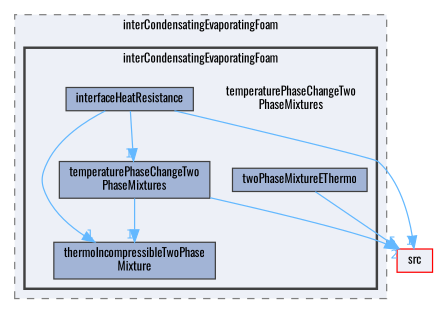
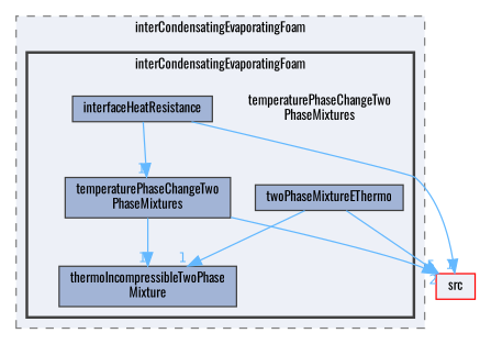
  digraph {
    compound=true
    fontname=Oswald
    node [fontname=Oswald fontsize=10 shape=box color=grey25 fillcolor="#a2b4d6" style=filled]
    edge [color=steelblue1 fontcolor=steelblue1 fontname=Oswald fontsize=10 headlabel=1 labeldistance=1.5 labelfontname=Helvetica labelfontsize=10]
    n1 [height=0.2 label="temperaturePhaseChangeTwo\lPhaseMixtures" shape=plaintext width=0.4 color="" fillcolor="" style=""]
    n2 [height=0.2 label=interfaceHeatResistance width=0.4]
    n3 [height=0.2 label="temperaturePhaseChangeTwo\lPhaseMixtures" width=0.4]
    n4 [height=0.2 label="thermoIncompressibleTwoPhase\lMixture" width=0.4]
    n5 [height=0.2 label=twoPhaseMixtureEThermo width=0.4]
    n6 [color=red fillcolor="#edf0f7" height=0.2 label=src width=0.4]
    subgraph cluster_1 {
      bgcolor="#edf0f7"
      fontsize=10
      label=interCondensatingEvaporatingFoam
      pencolor=grey50
      style="filled,dashed"
      subgraph cluster_2 {
        bgcolor="#edf0f7"
        fontsize=10
        label=interCondensatingEvaporatingFoam
        pencolor=grey25
        style="filled,bold"
        n1
        n2
        n3
        n4
        n5
      }
    }
    n2 -> n3
    n2 -> n6
    n3 -> n4
    n3 -> n6 [headlabel=5]
-   n2 -> n4
+   n5 -> n4
    n5 -> n6 [headlabel=2]
  }
